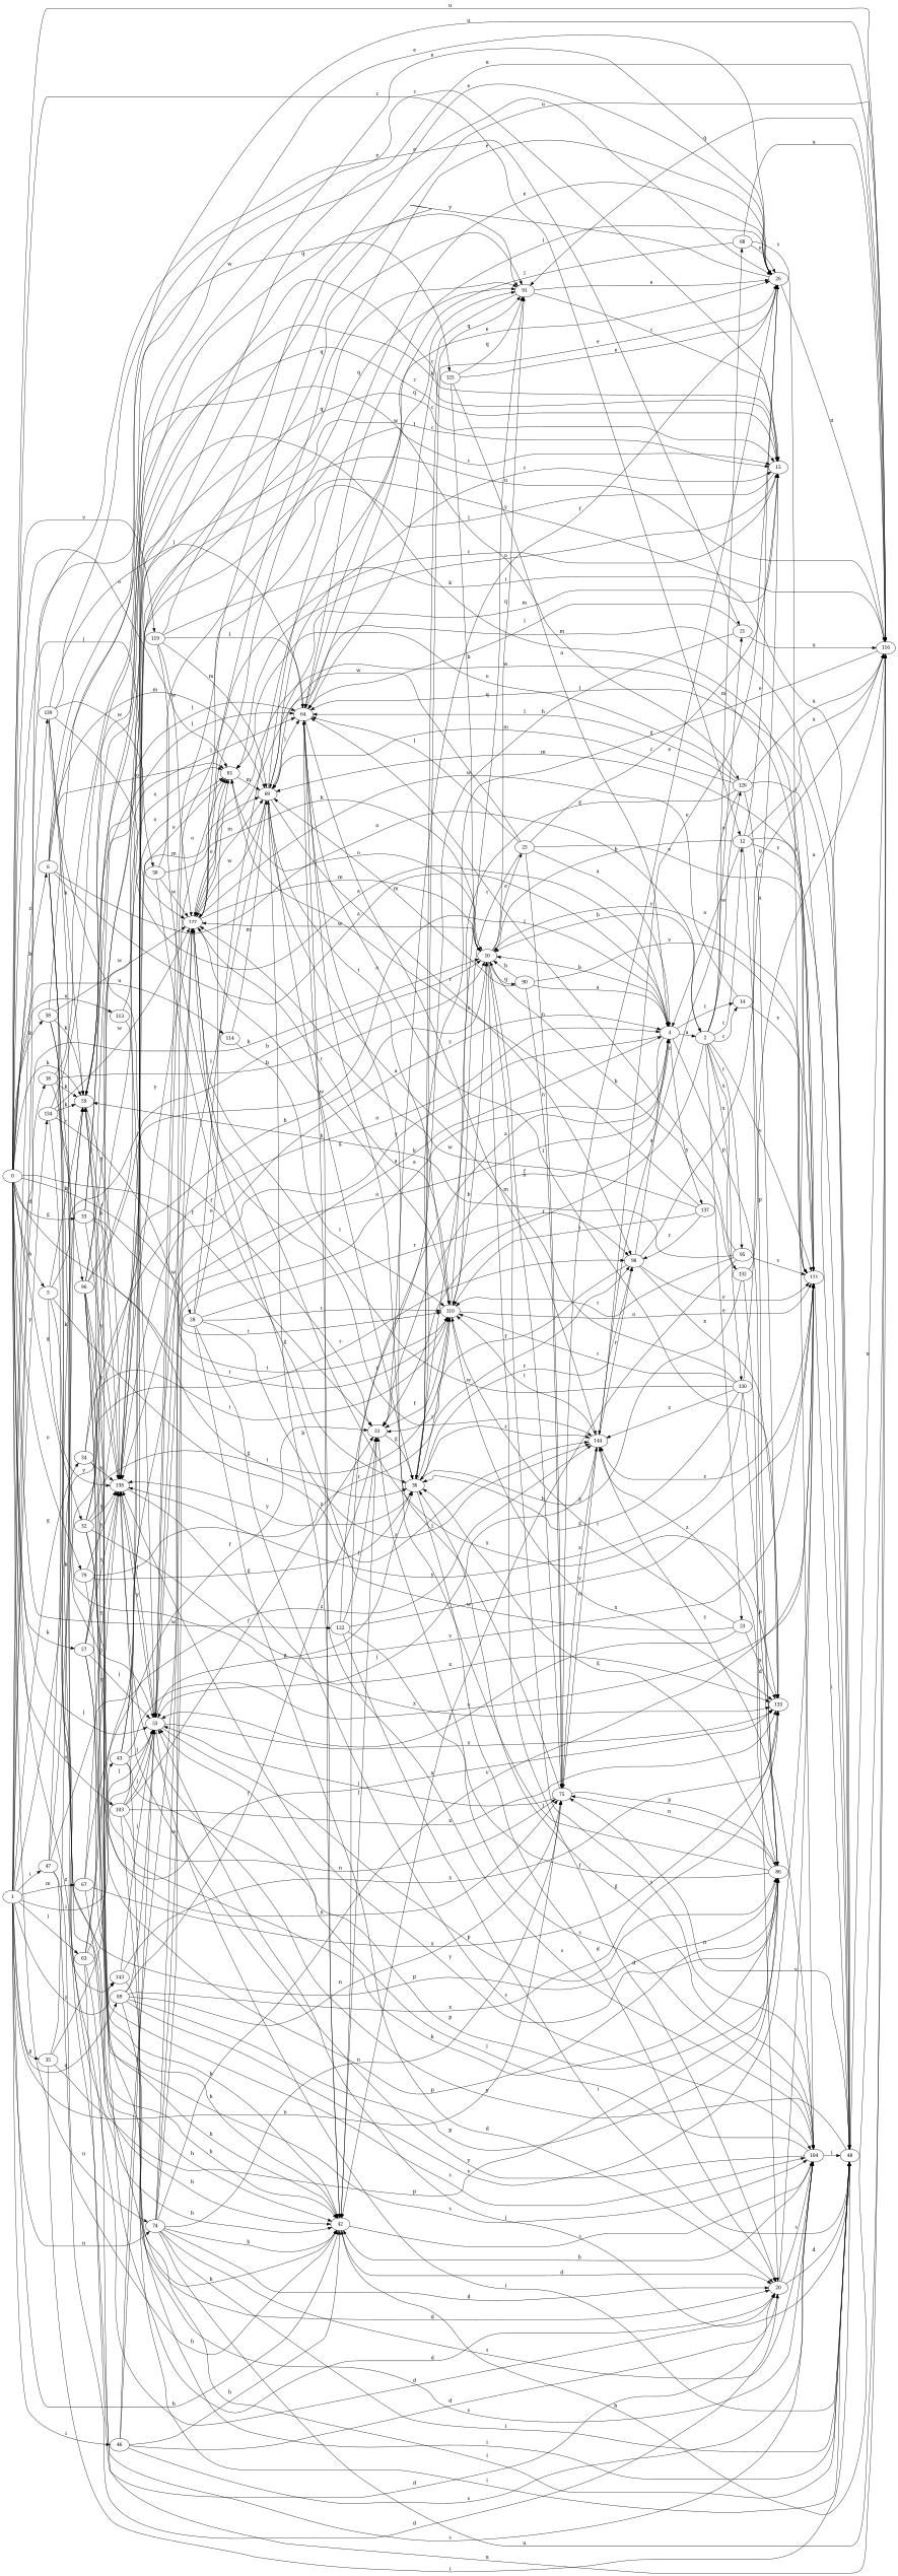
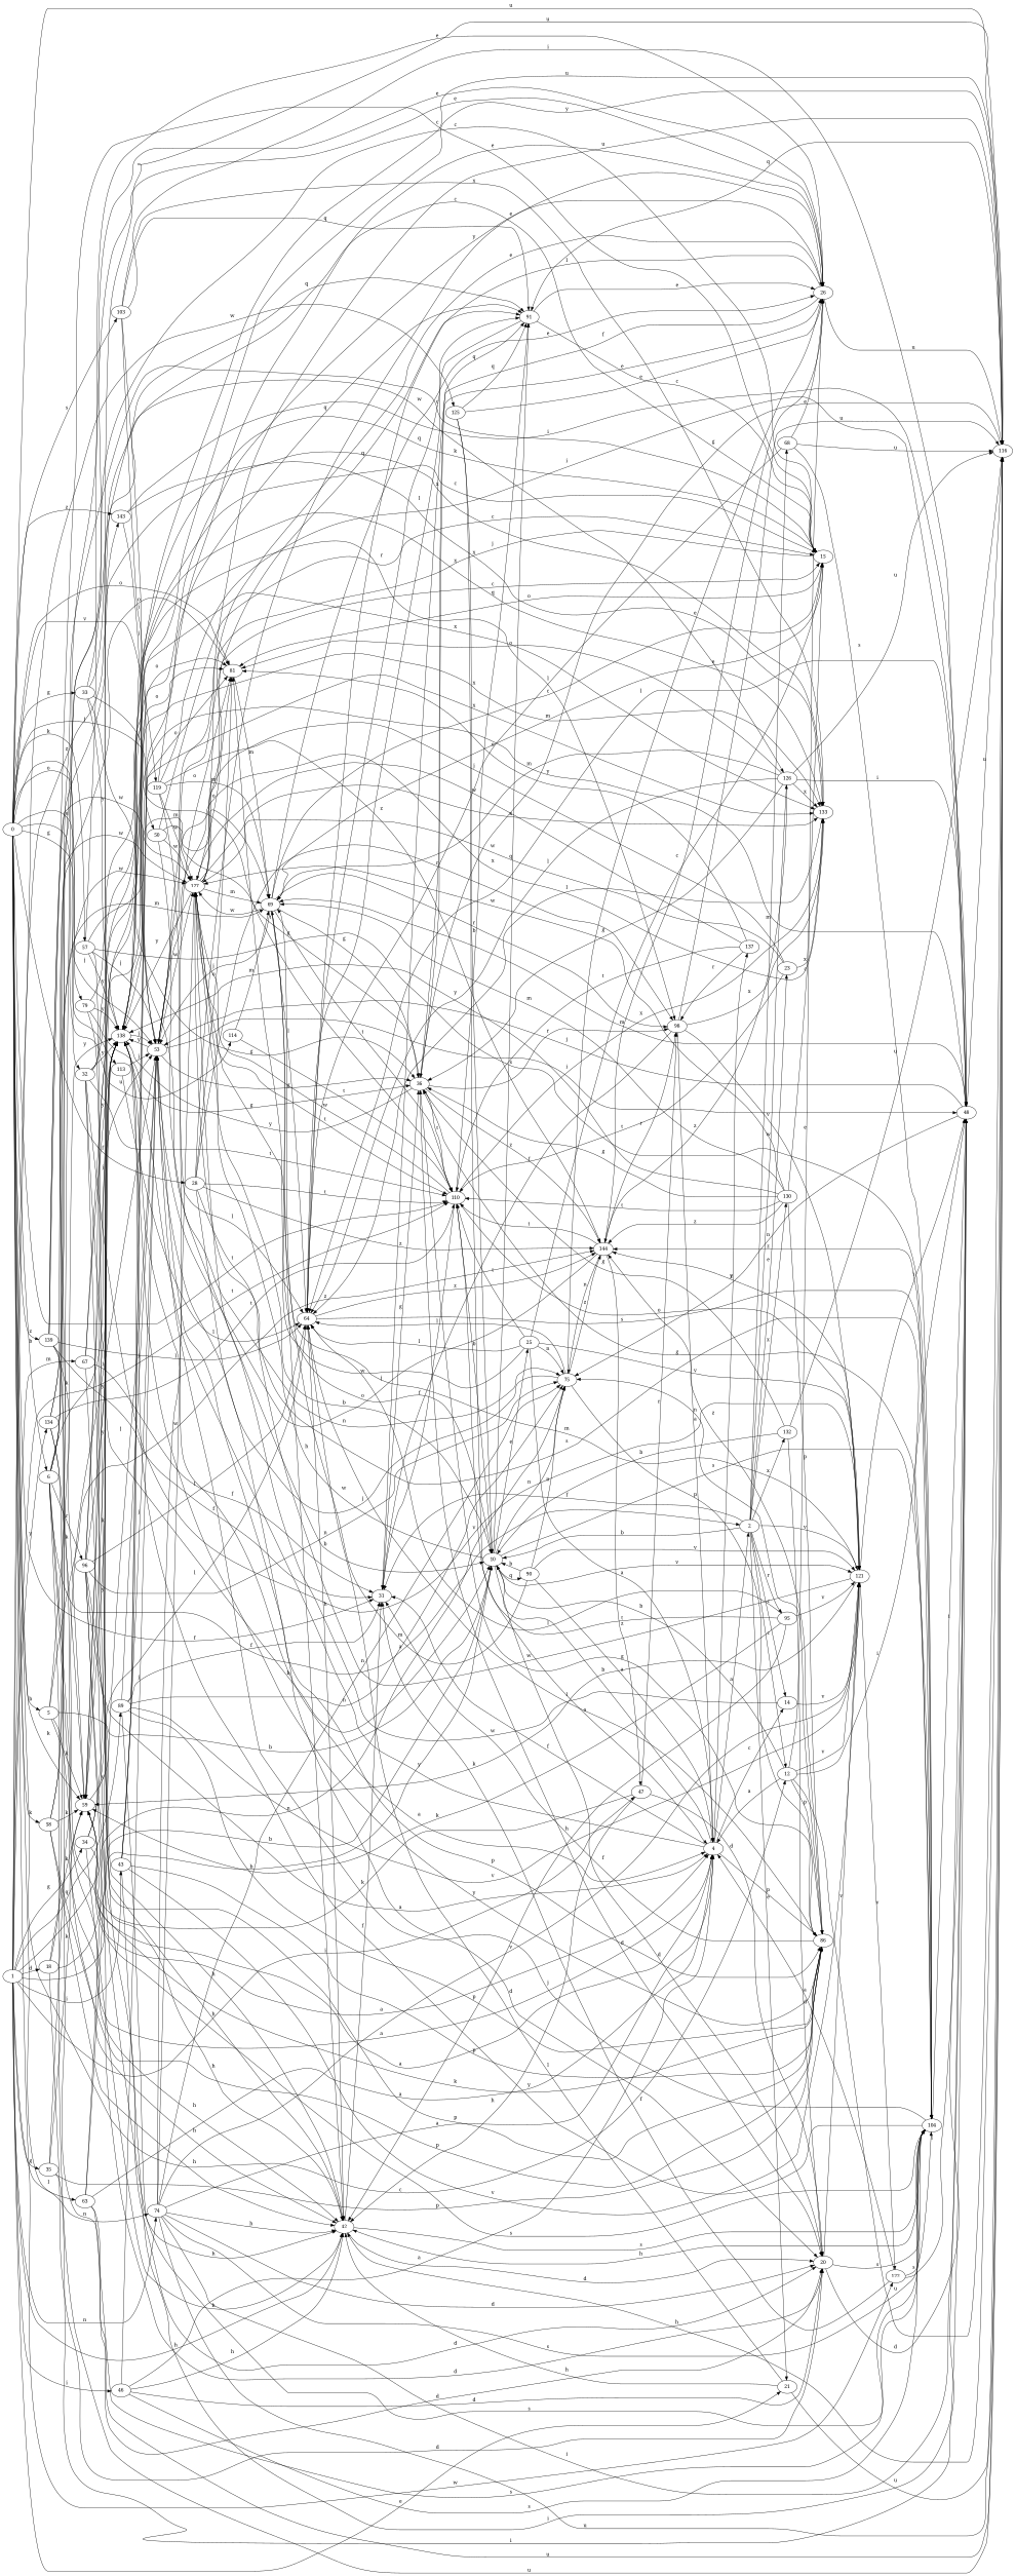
  strict digraph {
    fontname="Noto Serif"
    rankdir=LR
    node [fontname="Noto Serif"]
    edge [fontname="Noto Serif"]
    0
    5
    6
    12
    28
    31
    32
    33
    50
    53
    57
    58
    59
    74
    79
    81
    103
    110
    113
    114
    116
    119
    122
    139
    143
    10
    42
    138
    144
    2
    126
    4
    69
    96
    121
    86
    26
    48
    20
    104
    98
    36
    15
    133
    91
    127
    64
    75
    1
    18
    21
    34
    35
    43
    46
    47
    63
    67
    89
    125
    134
    25
    90
    14
    23
    68
    95
    130
    132
    137
    0 -> 5 [label=b]
    0 -> 6 [label=b]
    0 -> 12 [label=c]
    0 -> 28 [label=f]
    0 -> 31 [label=f]
    0 -> 32 [label=g]
    0 -> 33 [label=g]
    0 -> 50 [label=j]
    0 -> 53 [label=j]
    0 -> 57 [label=k]
    0 -> 58 [label=k]
    0 -> 59 [label=k]
    0 -> 74 [label=n]
    0 -> 79 [label=o]
    0 -> 81 [label=o]
    0 -> 103 [label=s]
    0 -> 110 [label=t]
    0 -> 113 [label=u]
    0 -> 114 [label=u]
    0 -> 116 [label=u]
    0 -> 119 [label=v]
    0 -> 122 [label=w]
    0 -> 139 [label=z]
    0 -> 143 [label=z]
    5 -> 59 [label=k]
    5 -> 10 [label=b]
    5 -> 42 [label=h]
    5 -> 138 [label=y]
    5 -> 144 [label=z]
    6 -> 53 [label=j]
    6 -> 81 [label=o]
    6 -> 116 [label=u]
    6 -> 42 [label=h]
    6 -> 2 [label=a]
    6 -> 126 [label=w]
    6 -> 4 [label=a]
    6 -> 69 [label=m]
    6 -> 96 [label=r]
    12 -> 116 [label=u]
    12 -> 10 [label=b]
    12 -> 4 [label=a]
    12 -> 121 [label=v]
    12 -> 86 [label=p]
    12 -> 26 [label=e]
    12 -> 48 [label=i]
    28 -> 81 [label=o]
    28 -> 110 [label=t]
    28 -> 144 [label=z]
    28 -> 26 [label=e]
    28 -> 20 [label=d]
    28 -> 104 [label=s]
    28 -> 98 [label=r]
    31 -> 36 [label=g]
    32 -> 110 [label=t]
    32 -> 10 [label=b]
    32 -> 138 [label=y]
    32 -> 121 [label=v]
    32 -> 20 [label=d]
    32 -> 15 [label=c]
    32 -> 133 [label=x]
    33 -> 110 [label=t]
    33 -> 138 [label=y]
    33 -> 36 [label=g]
    33 -> 15 [label=c]
    33 -> 91 [label=q]
    50 -> 10 [label=b]
    50 -> 36 [label=g]
    50 -> 15 [label=c]
    50 -> 127 [label=w]
    53 -> 138 [label=y]
    53 -> 86 [label=p]
    53 -> 48 [label=i]
    53 -> 36 [label=g]
    53 -> 15 [label=c]
    53 -> 133 [label=x]
    53 -> 127 [label=w]
    57 -> 53 [label=j]
    57 -> 116 [label=u]
    57 -> 42 [label=h]
    57 -> 138 [label=y]
    57 -> 69 [label=m]
    57 -> 104 [label=s]
    58 -> 59 [label=k]
    58 -> 42 [label=h]
    58 -> 86 [label=p]
    58 -> 26 [label=e]
    58 -> 127 [label=w]
    59 -> 138 [label=y]
    59 -> 26 [label=e]
    59 -> 104 [label=s]
    59 -> 64 [label=l]
    74 -> 81 [label=o]
    74 -> 116 [label=u]
    74 -> 42 [label=h]
    74 -> 4 [label=a]
    74 -> 121 [label=v]
    74 -> 48 [label=i]
    74 -> 20 [label=d]
    74 -> 104 [label=s]
    74 -> 127 [label=w]
    74 -> 75 [label=n]
    79 -> 42 [label=h]
    79 -> 138 [label=y]
    79 -> 98 [label=r]
    79 -> 36 [label=g]
    81 -> 69 [label=m]
-   103 -> 31 [label=f]
    103 -> 53 [label=j]
    103 -> 48 [label=i]
    103 -> 133 [label=x]
    103 -> 91 [label=q]
    103 -> 75 [label=n]
    110 -> 31 [label=f]
    110 -> 10 [label=b]
    110 -> 121 [label=o]
    110 -> 133 [label=x]
    110 -> 91 [label=q]
    110 -> 127 [label=w]
    113 -> 53 [label=j]
    113 -> 64 [label=l]
    114 -> 110 [label=t]
    114 -> 69 [label=m]
    116 -> 42 [label=h]
    116 -> 138 [label=y]
    116 -> 36 [label=g]
    116 -> 91 [label=q]
    119 -> 144 [label=z]
    119 -> 69 [label=m]
    119 -> 26 [label=e]
    119 -> 48 [label=i]
    119 -> 127 [label=w]
    119 -> 64 [label=l]
    122 -> 31 [label=f]
    122 -> 4 [label=a]
-   122 -> 121 [label=v]
+   121 -> 122 [label=v]
    122 -> 48 [label=i]
    122 -> 104 [label=s]
    139 -> 31 [label=f]
    139 -> 59 [label=k]
    139 -> 4 [label=a]
    139 -> 15 [label=c]
    139 -> 133 [label=x]
    139 -> 127 [label=w]
    139 -> 64 [label=l]
    143 -> 53 [label=j]
    143 -> 48 [label=i]
    143 -> 133 [label=x]
    10 -> 81 [label=o]
    10 -> 121 [label=v]
    10 -> 20 [label=d]
    10 -> 104 [label=s]
    10 -> 91 [label=q]
    10 -> 127 [label=w]
    10 -> 75 [label=n]
    10 -> 25 [label=e]
    10 -> 90 [label=q]
    42 -> 31 [label=f]
    42 -> 20 [label=d]
    42 -> 104 [label=s]
    138 -> 53 [label=j]
    138 -> 59 [label=k]
    138 -> 116 [label=u]
    138 -> 4 [label=a]
    138 -> 133 [label=x]
    144 -> 53 [label=j]
    144 -> 110 [label=t]
    144 -> 26 [label=e]
    144 -> 98 [label=r]
    144 -> 75 [label=n]
    2 -> 12 [label=c]
    2 -> 31 [label=f]
    2 -> 10 [label=b]
    2 -> 126 [label=w]
    2 -> 121 [label=v]
    2 -> 21 [label=e]
    2 -> 14 [label=c]
    2 -> 23 [label=e]
    2 -> 68 [label=m]
    2 -> 95 [label=r]
    2 -> 130 [label=x]
    2 -> 132 [label=x]
    126 -> 81 [label=o]
    126 -> 116 [label=u]
    126 -> 144 [label=z]
    126 -> 69 [label=m]
    126 -> 48 [label=i]
    126 -> 36 [label=g]
    126 -> 133 [label=x]
    126 -> 64 [label=l]
    4 -> 31 [label=f]
    4 -> 10 [label=b]
    4 -> 138 [label=y]
    4 -> 2 [label=a]
    4 -> 86 [label=p]
    4 -> 14 [label=c]
    4 -> 137 [label=y]
    69 -> 53 [label=j]
    69 -> 110 [label=t]
    69 -> 42 [label=h]
    69 -> 26 [label=e]
    69 -> 98 [label=r]
    69 -> 36 [label=g]
    69 -> 15 [label=c]
    69 -> 127 [label=w]
    69 -> 64 [label=l]
    96 -> 81 [label=o]
    96 -> 42 [label=h]
    96 -> 138 [label=y]
    96 -> 4 [label=a]
    96 -> 86 [label=p]
    96 -> 20 [label=d]
    96 -> 15 [label=c]
    96 -> 64 [label=l]
    96 -> 75 [label=n]
    121 -> 59 [label=k]
    121 -> 144 [label=z]
    121 -> 69 [label=m]
    121 -> 48 [label=i]
    121 -> 127 [label=w]
    86 -> 31 [label=f]
    86 -> 59 [label=k]
    86 -> 138 [label=y]
    86 -> 144 [label=z]
    86 -> 36 [label=g]
    86 -> 64 [label=l]
    86 -> 75 [label=n]
    26 -> 31 [label=f]
    26 -> 116 [label=u]
    26 -> 138 [label=y]
    26 -> 64 [label=l]
    48 -> 53 [label=j]
    48 -> 116 [label=u]
    48 -> 138 [label=y]
    48 -> 69 [label=m]
    48 -> 64 [label=l]
    48 -> 75 [label=n]
    20 -> 121 [label=v]
    20 -> 48 [label=d]
    20 -> 104 [label=s]
    104 -> 53 [label=j]
    104 -> 42 [label=h]
    104 -> 138 [label=y]
    104 -> 144 [label=z]
    104 -> 48 [label=i]
    104 -> 36 [label=g]
    98 -> 31 [label=f]
    98 -> 116 [label=u]
    98 -> 4 [label=a]
    98 -> 121 [label=v]
    98 -> 133 [label=x]
    36 -> 110 [label=t]
    36 -> 138 [label=y]
    36 -> 144 [label=z]
    36 -> 26 [label=e]
    36 -> 20 [label=d]
    36 -> 98 [label=r]
    36 -> 91 [label=q]
    15 -> 53 [label=j]
    15 -> 59 [label=k]
    15 -> 81 [label=o]
    15 -> 69 [label=m]
    133 -> 64 [label=l]
    91 -> 26 [label=e]
    91 -> 15 [label=c]
    91 -> 64 [label=l]
    127 -> 81 [label=o]
    127 -> 110 [label=t]
    127 -> 116 [label=u]
-   127 -> 10 [label=m]
+   127 -> 10 [label=b]
    127 -> 138 [label=y]
    127 -> 69 [label=m]
    127 -> 26 [label=e]
    127 -> 133 [label=x]
    127 -> 91 [label=q]
    64 -> 42 [label=h]
    64 -> 144 [label=z]
    64 -> 104 [label=s]
    64 -> 91 [label=q]
    75 -> 53 [label=j]
    75 -> 144 [label=z]
    75 -> 86 [label=p]
    75 -> 26 [label=e]
    75 -> 64 [label=l]
    1 -> 74 [label=n]
    1 -> 110 [label=t]
    1 -> 143 [label=z]
    1 -> 10 [label=b]
    1 -> 42 [label=h]
    1 -> 75 [label=n]
    1 -> 18 [label=d]
    1 -> 21 [label=e]
    1 -> 34 [label=g]
    1 -> 35 [label=g]
    1 -> 43 [label=i]
    1 -> 46 [label=i]
    1 -> 47 [label=i]
    1 -> 63 [label=l]
    1 -> 67 [label=m]
    1 -> 89 [label=q]
    1 -> 125 [label=w]
    1 -> 134 [label=y]
    18 -> 59 [label=k]
    18 -> 10 [label=b]
    18 -> 26 [label=e]
    18 -> 20 [label=d]
    21 -> 116 [label=u]
    21 -> 42 [label=h]
    21 -> 64 [label=l]
    34 -> 81 [label=o]
    34 -> 42 [label=h]
    34 -> 138 [label=y]
    34 -> 4 [label=a]
    35 -> 53 [label=j]
    35 -> 59 [label=k]
    35 -> 86 [label=p]
    35 -> 48 [label=i]
    43 -> 53 [label=j]
    43 -> 81 [label=o]
    43 -> 121 [label=v]
    43 -> 86 [label=p]
    43 -> 48 [label=i]
    43 -> 91 [label=q]
    46 -> 53 [label=j]
    46 -> 42 [label=h]
    46 -> 4 [label=a]
    46 -> 20 [label=d]
    46 -> 104 [label=s]
    47 -> 59 [label=k]
    47 -> 42 [label=h]
-   47 -> 144 [label=z]
+   144 -> 47 [label=z]
    47 -> 20 [label=d]
    47 -> 98 [label=r]
    63 -> 53 [label=j]
    63 -> 116 [label=u]
    63 -> 138 [label=y]
    63 -> 4 [label=a]
    63 -> 104 [label=s]
    67 -> 31 [label=f]
    67 -> 42 [label=h]
    67 -> 138 [label=y]
    67 -> 133 [label=x]
    89 -> 31 [label=f]
    89 -> 53 [label=j]
    89 -> 121 [label=v]
    89 -> 86 [label=p]
    89 -> 104 [label=s]
    89 -> 133 [label=x]
    89 -> 75 [label=n]
    125 -> 10 [label=b]
    125 -> 4 [label=a]
    125 -> 26 [label=e]
    125 -> 91 [label=q]
    134 -> 59 [label=k]
    134 -> 110 [label=t]
    134 -> 20 [label=d]
    134 -> 15 [label=c]
    134 -> 127 [label=w]
    25 -> 110 [label=t]
    25 -> 4 [label=a]
    25 -> 121 [label=v]
    25 -> 15 [label=c]
    25 -> 127 [label=w]
    25 -> 64 [label=l]
    25 -> 75 [label=n]
    90 -> 10 [label=b]
    90 -> 4 [label=a]
    90 -> 69 [label=m]
    90 -> 121 [label=v]
    90 -> 75 [label=n]
    14 -> 121 [label=v]
    14 -> 127 [label=w]
    23 -> 53 [label=j]
    23 -> 110 [label=t]
    23 -> 133 [label=x]
    23 -> 127 [label=w]
    68 -> 116 [label=u]
    68 -> 26 [label=e]
    68 -> 104 [label=s]
    68 -> 64 [label=l]
    95 -> 59 [label=k]
    95 -> 110 [label=t]
    95 -> 42 [label=h]
    95 -> 121 [label=v]
    95 -> 64 [label=l]
    130 -> 110 [label=t]
    130 -> 138 [label=y]
    130 -> 144 [label=z]
    130 -> 69 [label=m]
    130 -> 86 [label=p]
    130 -> 36 [label=g]
    130 -> 15 [label=c]
    130 -> 127 [label=w]
    132 -> 116 [label=u]
    132 -> 10 [label=b]
    132 -> 20 [label=d]
    132 -> 36 [label=g]
    137 -> 81 [label=o]
    137 -> 110 [label=t]
    137 -> 98 [label=r]
    137 -> 127 [label=w]
  }
